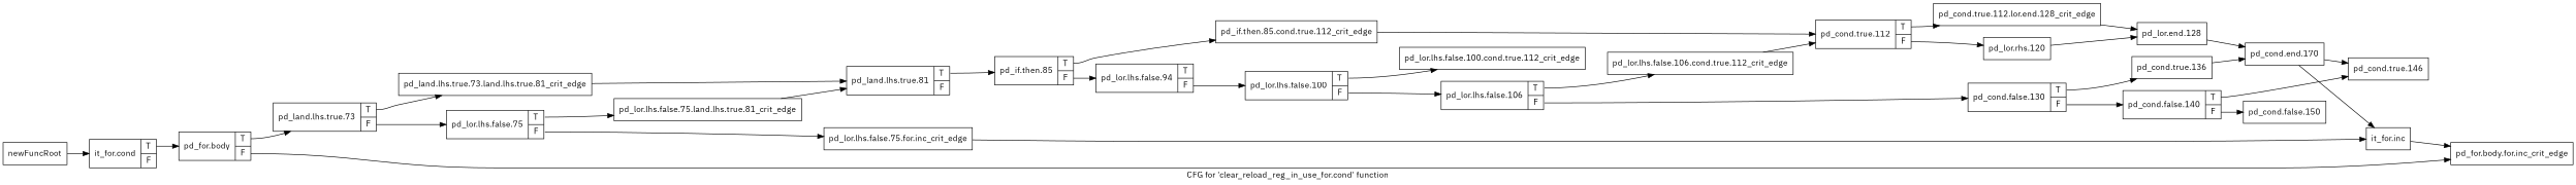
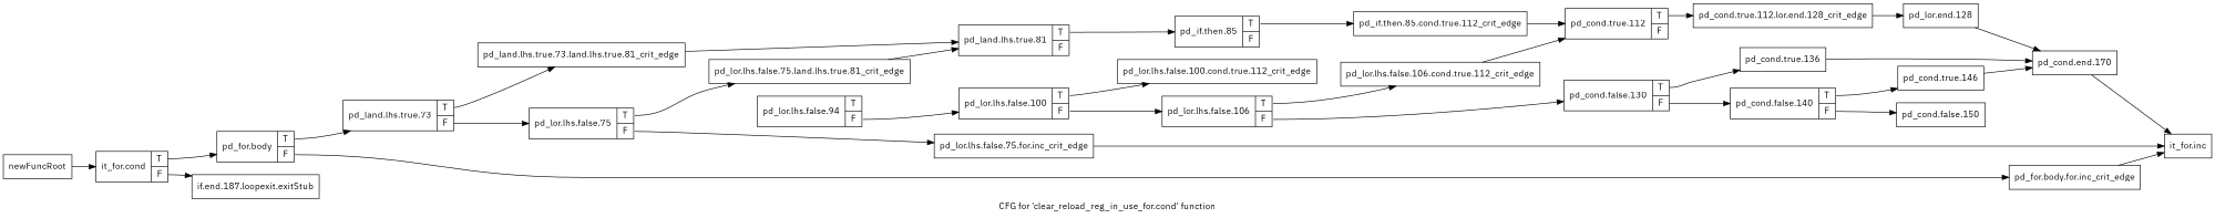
  digraph {
    fontname="IBM Plex Sans"
    label="CFG for 'clear_reload_reg_in_use_for.cond' function"
    rankdir=LR
    node [fontname="IBM Plex Sans" shape=record]
    edge [fontname="IBM Plex Sans"]
    n1 [label="{newFuncRoot}"]
    n2 [label="{it_for.cond|{<s0>T|<s1>F}}"]
+   n3 [label="{if.end.187.loopexit.exitStub}"]
    n4 [label="{pd_for.body|{<s0>T|<s1>F}}"]
    n5 [label="{pd_land.lhs.true.73|{<s0>T|<s1>F}}"]
    n6 [label="{pd_for.body.for.inc_crit_edge}"]
    n7 [label="{pd_land.lhs.true.73.land.lhs.true.81_crit_edge}"]
    n8 [label="{pd_lor.lhs.false.75|{<s0>T|<s1>F}}"]
    n9 [label="{it_for.inc}"]
    n10 [label="{pd_land.lhs.true.81|{<s0>T|<s1>F}}"]
    n11 [label="{pd_lor.lhs.false.75.land.lhs.true.81_crit_edge}"]
    n12 [label="{pd_lor.lhs.false.75.for.inc_crit_edge}"]
    n13 [label="{pd_if.then.85|{<s0>T|<s1>F}}"]
    n14 [label="{pd_if.then.85.cond.true.112_crit_edge}"]
    n15 [label="{pd_lor.lhs.false.94|{<s0>T|<s1>F}}"]
    n16 [label="{pd_cond.true.112|{<s0>T|<s1>F}}"]
    n17 [label="{pd_lor.lhs.false.100|{<s0>T|<s1>F}}"]
    n18 [label="{pd_cond.true.112.lor.end.128_crit_edge}"]
-   n19 [label="{pd_lor.rhs.120}"]
    n20 [label="{pd_lor.lhs.false.100.cond.true.112_crit_edge}"]
    n21 [label="{pd_lor.lhs.false.106|{<s0>T|<s1>F}}"]
    n22 [label="{pd_lor.lhs.false.106.cond.true.112_crit_edge}"]
    n23 [label="{pd_cond.false.130|{<s0>T|<s1>F}}"]
    n24 [label="{pd_cond.true.136}"]
    n25 [label="{pd_cond.false.140|{<s0>T|<s1>F}}"]
    n26 [label="{pd_cond.end.170}"]
    n27 [label="{pd_cond.true.146}"]
    n28 [label="{pd_cond.false.150}"]
    n29 [label="{pd_lor.end.128}"]
    n1 -> n2
+   n2 -> n3 [tailport=s1]
    n2 -> n4 [tailport=s0]
    n4 -> n5 [tailport=s0]
    n4 -> n6 [tailport=s1]
    n5 -> n7 [tailport=s0]
    n5 -> n8 [tailport=s1]
-   n9 -> n6
+   n6 -> n9
    n7 -> n10
    n8 -> n11 [tailport=s0]
    n8 -> n12 [tailport=s1]
    n10 -> n13 [tailport=s0]
    n11 -> n10
    n12 -> n9
    n13 -> n14 [tailport=s0]
-   n13 -> n15 [tailport=s1]
    n14 -> n16
    n15 -> n17 [tailport=s1]
    n16 -> n18 [tailport=s0]
-   n16 -> n19 [tailport=s1]
    n17 -> n20 [tailport=s0]
    n17 -> n21 [tailport=s1]
    n18 -> n29
-   n19 -> n29
    n21 -> n22 [tailport=s0]
    n21 -> n23 [tailport=s1]
    n22 -> n16
    n23 -> n24 [tailport=s0]
    n23 -> n25 [tailport=s1]
    n24 -> n26
    n25 -> n27 [tailport=s0]
    n25 -> n28 [tailport=s1]
    n26 -> n9
-   n26 -> n27
+   n27 -> n26
    n29 -> n26
  }
